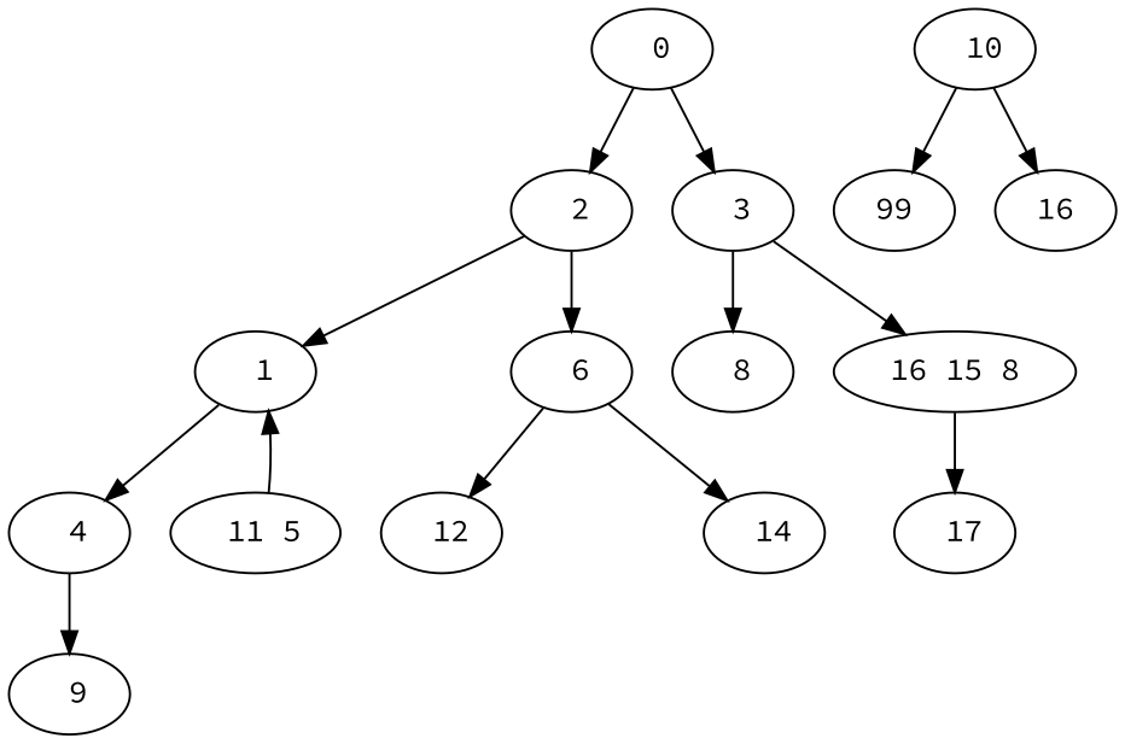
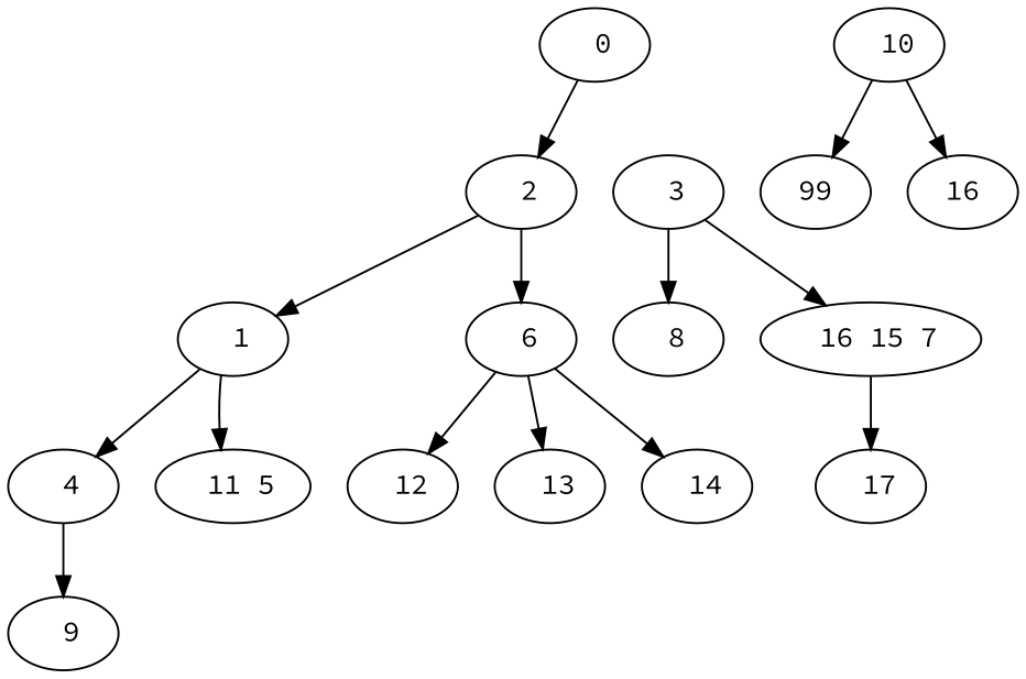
  digraph {
    fontname="Source Code Pro"
    node [fontname="Source Code Pro"]
    edge [fontname="Source Code Pro"]
    " 0"
    " 2"
    " 3"
    " 1"
    " 6"
    " 8"
-   " 16 15 7" [label="16 15 8"]
+   " 16 15 7"
    " 4"
    " 11 5"
    " 12"
+   " 13"
    " 14"
    " 17"
    " 9"
    n15 [label=99]
    " 10"
    n17 [label=16]
    " 0" -> " 2"
-   " 0" -> " 3"
    " 2" -> " 1"
    " 2" -> " 6"
    " 3" -> " 8"
    " 3" -> " 16 15 7"
    " 1" -> " 4"
-   " 11 5" -> " 1"
+   " 1" -> " 11 5"
    " 6" -> " 12"
+   " 6" -> " 13"
    " 6" -> " 14"
    " 16 15 7" -> " 17"
    " 4" -> " 9"
    " 10" -> n15
    " 10" -> n17
  }
